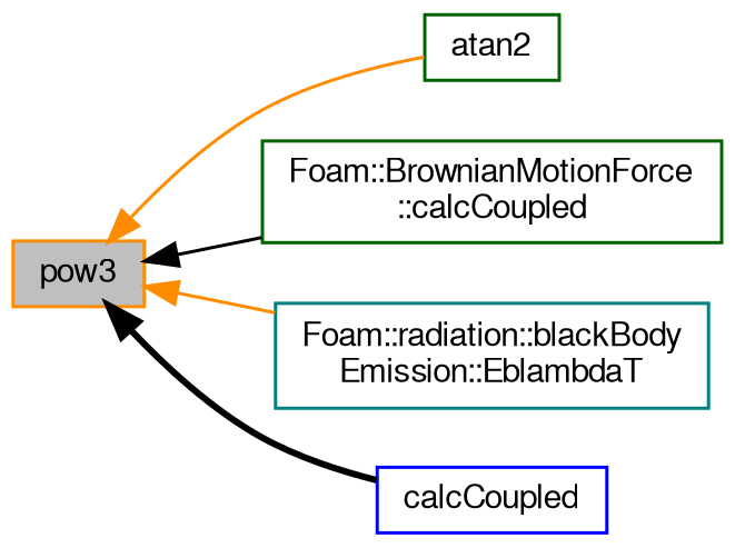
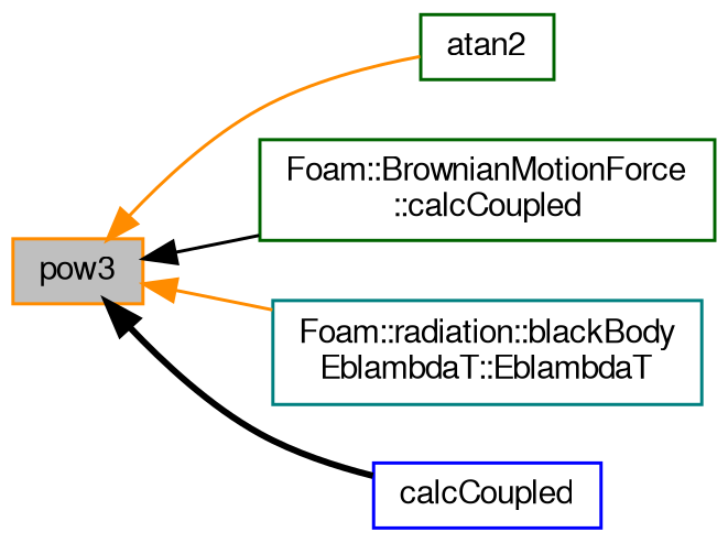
  digraph {
    rankdir=LR
    node [color=darkgreen fontname=FreeSans fontsize=10 shape=record]
    edge [color=darkorange dir=back fontname=FreeSans fontsize=10 labelfontname=FreeSans labelfontsize=10 style=solid]
    n1 [color=darkorange fillcolor=grey75 fontcolor=black height=0.2 label=pow3 style=filled width=0.4]
    n2 [height=0.2 label=atan2 width=0.4]
    n3 [height=0.2 label="Foam::BrownianMotionForce\l::calcCoupled" width=0.4]
-   n4 [color=teal height=0.2 label="Foam::radiation::blackBody\lEmission::EblambdaT" width=0.4]
+   n4 [color=teal height=0.2 label="Foam::radiation::blackBody\lEblambdaT::EblambdaT" width=0.4]
    n5 [color=blue height=0.2 label=calcCoupled width=0.4]
    n1 -> n2
    n1 -> n3 [color=black]
    n1 -> n4
    n1 -> n5 [color=black style=bold]
  }
